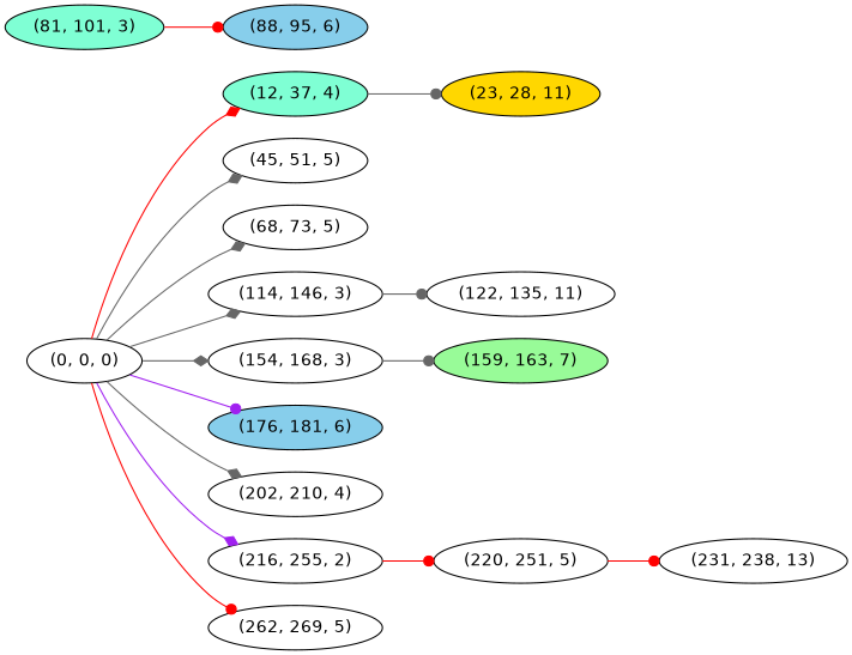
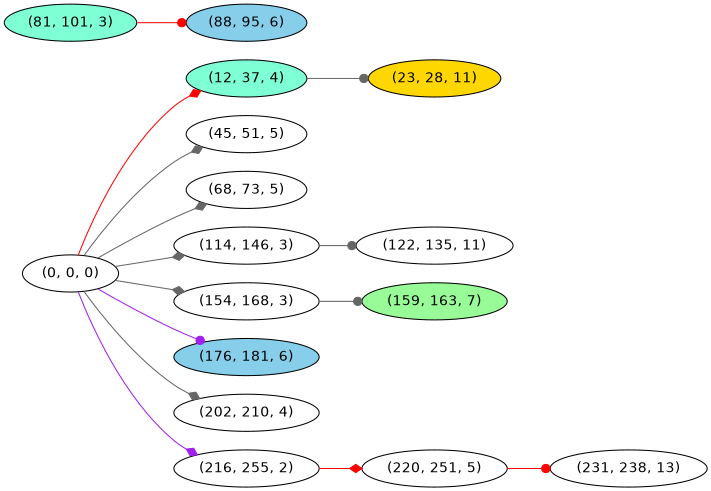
  digraph {
    fontname="DejaVu Sans"
    rankdir=LR
    node [fillcolor=white fontname="DejaVu Sans" style=filled]
    edge [arrowhead=diamond color=gray40 fontname="DejaVu Sans"]
    "(12, 37, 4)" [fillcolor=aquamarine]
    "(0, 0, 0)"
    "(45, 51, 5)"
    "(68, 73, 5)"
    "(114, 146, 3)"
    "(154, 168, 3)"
    "(176, 181, 6)" [fillcolor=skyblue]
    "(202, 210, 4)"
    "(216, 255, 2)"
-   "(262, 269, 5)"
    "(23, 28, 11)" [fillcolor=gold]
    "(81, 101, 3)" [fillcolor=aquamarine]
    "(88, 95, 6)" [fillcolor=skyblue]
    "(122, 135, 11)"
    "(159, 163, 7)" [fillcolor=palegreen]
    "(220, 251, 5)"
    "(231, 238, 13)"
    "(12, 37, 4)" -> "(23, 28, 11)" [arrowhead=dot]
    "(0, 0, 0)" -> "(12, 37, 4)" [color=red]
    "(0, 0, 0)" -> "(45, 51, 5)"
    "(0, 0, 0)" -> "(68, 73, 5)"
    "(0, 0, 0)" -> "(114, 146, 3)"
    "(0, 0, 0)" -> "(154, 168, 3)"
    "(0, 0, 0)" -> "(176, 181, 6)" [arrowhead=dot color=purple]
    "(0, 0, 0)" -> "(202, 210, 4)"
    "(0, 0, 0)" -> "(216, 255, 2)" [color=purple]
-   "(0, 0, 0)" -> "(262, 269, 5)" [arrowhead=dot color=red]
    "(114, 146, 3)" -> "(122, 135, 11)" [arrowhead=dot]
    "(154, 168, 3)" -> "(159, 163, 7)" [arrowhead=dot]
-   "(216, 255, 2)" -> "(220, 251, 5)" [arrowhead=dot color=red]
+   "(216, 255, 2)" -> "(220, 251, 5)" [color=red]
    "(81, 101, 3)" -> "(88, 95, 6)" [arrowhead=dot color=red]
    "(220, 251, 5)" -> "(231, 238, 13)" [arrowhead=dot color=red]
  }
